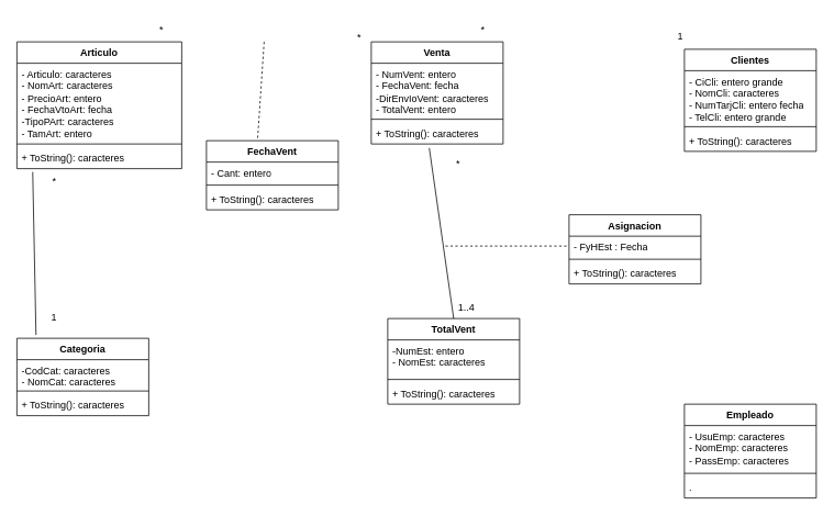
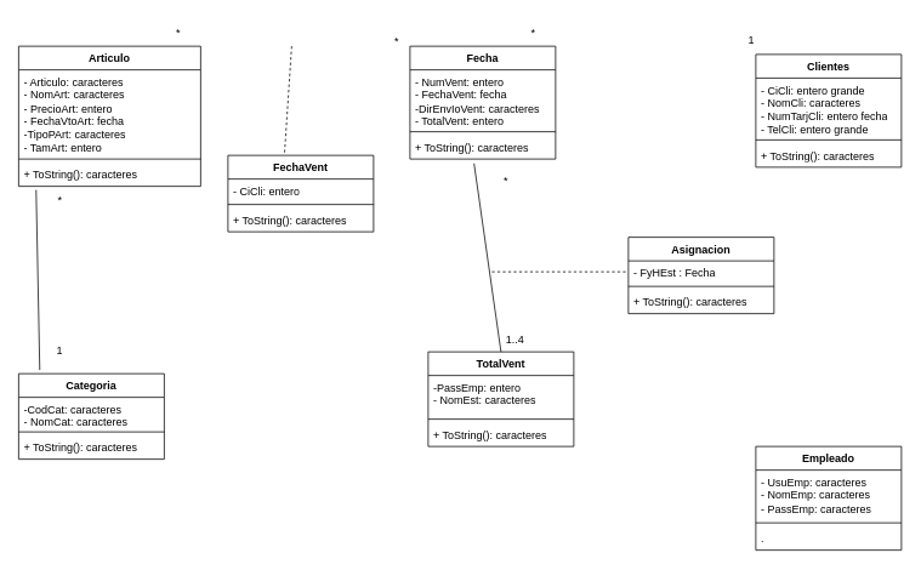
  <mxCell id="0" />
  <mxCell id="1" parent="0" />
  <mxCell id="2" value="Empleado" style="swimlane;fontStyle=1;align=center;verticalAlign=top;childLayout=stackLayout;horizontal=1;startSize=26;horizontalStack=0;resizeParent=1;resizeParentMax=0;resizeLast=0;collapsible=1;marginBottom=0;whiteSpace=wrap;html=1;" parent="1" vertex="1"><mxGeometry x="830" y="490" width="160" height="114" as="geometry" /></mxCell>
  <mxCell id="3" value="- UsuEmp: caracteres&lt;div&gt;- NomEmp: caracteres&lt;br&gt;&lt;div&gt;- PassEmp&lt;span style=&quot;background-color: initial;&quot;&gt;: caracteres&lt;/span&gt;&lt;/div&gt;&lt;/div&gt;" style="text;strokeColor=none;fillColor=none;align=left;verticalAlign=top;spacingLeft=4;spacingRight=4;overflow=hidden;rotatable=0;points=[[0,0.5],[1,0.5]];portConstraint=eastwest;whiteSpace=wrap;html=1;" parent="2" vertex="1"><mxGeometry y="26" width="160" height="54" as="geometry" /></mxCell>
  <mxCell id="4" value="" style="line;strokeWidth=1;fillColor=none;align=left;verticalAlign=middle;spacingTop=-1;spacingLeft=3;spacingRight=3;rotatable=0;labelPosition=right;points=[];portConstraint=eastwest;strokeColor=inherit;" parent="2" vertex="1"><mxGeometry y="80" width="160" height="8" as="geometry" /></mxCell>
  <mxCell id="5" value="." style="text;strokeColor=none;fillColor=none;align=left;verticalAlign=top;spacingLeft=4;spacingRight=4;overflow=hidden;rotatable=0;points=[[0,0.5],[1,0.5]];portConstraint=eastwest;whiteSpace=wrap;html=1;" parent="2" vertex="1"><mxGeometry y="88" width="160" height="26" as="geometry" /></mxCell>
- <mxCell id="6" value="Venta" style="swimlane;fontStyle=1;align=center;verticalAlign=top;childLayout=stackLayout;horizontal=1;startSize=26;horizontalStack=0;resizeParent=1;resizeParentMax=0;resizeLast=0;collapsible=1;marginBottom=0;whiteSpace=wrap;html=1;" parent="1" vertex="1"><mxGeometry x="450" y="50" width="160" height="124" as="geometry" /></mxCell>
+ <mxCell id="6" value="Fecha" style="swimlane;fontStyle=1;align=center;verticalAlign=top;childLayout=stackLayout;horizontal=1;startSize=26;horizontalStack=0;resizeParent=1;resizeParentMax=0;resizeLast=0;collapsible=1;marginBottom=0;whiteSpace=wrap;html=1;" parent="1" vertex="1"><mxGeometry x="450" y="50" width="160" height="124" as="geometry" /></mxCell>
  <mxCell id="7" value="- NumVent: entero&lt;div&gt;&lt;span style=&quot;background-color: initial;&quot;&gt;- FechaVent: fecha&lt;/span&gt;&lt;/div&gt;&lt;div&gt;&lt;div&gt;-DirEnvIoVent: caracteres&lt;/div&gt;&lt;/div&gt;&lt;div&gt;- TotalVent: entero&lt;/div&gt;" style="text;strokeColor=none;fillColor=none;align=left;verticalAlign=top;spacingLeft=4;spacingRight=4;overflow=hidden;rotatable=0;points=[[0,0.5],[1,0.5]];portConstraint=eastwest;whiteSpace=wrap;html=1;" parent="6" vertex="1"><mxGeometry y="26" width="160" height="64" as="geometry" /></mxCell>
  <mxCell id="8" value="" style="line;strokeWidth=1;fillColor=none;align=left;verticalAlign=middle;spacingTop=-1;spacingLeft=3;spacingRight=3;rotatable=0;labelPosition=right;points=[];portConstraint=eastwest;strokeColor=inherit;" parent="6" vertex="1"><mxGeometry y="90" width="160" height="8" as="geometry" /></mxCell>
  <mxCell id="9" value="+ ToString(): caracteres" style="text;strokeColor=none;fillColor=none;align=left;verticalAlign=top;spacingLeft=4;spacingRight=4;overflow=hidden;rotatable=0;points=[[0,0.5],[1,0.5]];portConstraint=eastwest;whiteSpace=wrap;html=1;" parent="6" vertex="1"><mxGeometry y="98" width="160" height="26" as="geometry" /></mxCell>
  <mxCell id="10" value="Clientes" style="swimlane;fontStyle=1;align=center;verticalAlign=top;childLayout=stackLayout;horizontal=1;startSize=26;horizontalStack=0;resizeParent=1;resizeParentMax=0;resizeLast=0;collapsible=1;marginBottom=0;whiteSpace=wrap;html=1;" parent="1" vertex="1"><mxGeometry x="830" y="59" width="160" height="124" as="geometry" /></mxCell>
  <mxCell id="11" value="- CiCli: entero grande&lt;div&gt;- NomCli: caracteres&lt;/div&gt;&lt;div&gt;- NumTarjCli: entero fecha&lt;/div&gt;&lt;div&gt;- TelCli: entero grande&lt;/div&gt;" style="text;strokeColor=none;fillColor=none;align=left;verticalAlign=top;spacingLeft=4;spacingRight=4;overflow=hidden;rotatable=0;points=[[0,0.5],[1,0.5]];portConstraint=eastwest;whiteSpace=wrap;html=1;" parent="10" vertex="1"><mxGeometry y="26" width="160" height="64" as="geometry" /></mxCell>
  <mxCell id="12" value="" style="line;strokeWidth=1;fillColor=none;align=left;verticalAlign=middle;spacingTop=-1;spacingLeft=3;spacingRight=3;rotatable=0;labelPosition=right;points=[];portConstraint=eastwest;strokeColor=inherit;" parent="10" vertex="1"><mxGeometry y="90" width="160" height="8" as="geometry" /></mxCell>
  <mxCell id="13" value="+ ToString(): caracteres" style="text;strokeColor=none;fillColor=none;align=left;verticalAlign=top;spacingLeft=4;spacingRight=4;overflow=hidden;rotatable=0;points=[[0,0.5],[1,0.5]];portConstraint=eastwest;whiteSpace=wrap;html=1;" parent="10" vertex="1"><mxGeometry y="98" width="160" height="26" as="geometry" /></mxCell>
  <mxCell id="14" value="Articulo" style="swimlane;fontStyle=1;align=center;verticalAlign=top;childLayout=stackLayout;horizontal=1;startSize=26;horizontalStack=0;resizeParent=1;resizeParentMax=0;resizeLast=0;collapsible=1;marginBottom=0;whiteSpace=wrap;html=1;" parent="1" vertex="1"><mxGeometry x="20" y="50" width="200" height="154" as="geometry" /></mxCell>
  <mxCell id="15" value="- Articulo: caracteres&lt;div&gt;- NomArt&lt;span style=&quot;background-color: initial;&quot;&gt;: caracteres&lt;/span&gt;&lt;/div&gt;&lt;div&gt;&lt;span style=&quot;background-color: initial;&quot;&gt;- PrecioArt: entero&lt;/span&gt;&lt;/div&gt;&lt;div&gt;&lt;span style=&quot;background-color: initial;&quot;&gt;- FechaVtoArt: fecha&lt;/span&gt;&lt;/div&gt;&lt;div&gt;-TipoPArt: caracteres&lt;div&gt;- TamArt: entero&lt;/div&gt;&lt;/div&gt;" style="text;strokeColor=none;fillColor=none;align=left;verticalAlign=top;spacingLeft=4;spacingRight=4;overflow=hidden;rotatable=0;points=[[0,0.5],[1,0.5]];portConstraint=eastwest;whiteSpace=wrap;html=1;" parent="14" vertex="1"><mxGeometry y="26" width="200" height="94" as="geometry" /></mxCell>
  <mxCell id="16" value="" style="line;strokeWidth=1;fillColor=none;align=left;verticalAlign=middle;spacingTop=-1;spacingLeft=3;spacingRight=3;rotatable=0;labelPosition=right;points=[];portConstraint=eastwest;strokeColor=inherit;" parent="14" vertex="1"><mxGeometry y="120" width="200" height="8" as="geometry" /></mxCell>
  <mxCell id="17" value="+ ToString(): caracteres" style="text;strokeColor=none;fillColor=none;align=left;verticalAlign=top;spacingLeft=4;spacingRight=4;overflow=hidden;rotatable=0;points=[[0,0.5],[1,0.5]];portConstraint=eastwest;whiteSpace=wrap;html=1;" parent="14" vertex="1"><mxGeometry y="128" width="200" height="26" as="geometry" /></mxCell>
  <mxCell id="18" value="Categoria" style="swimlane;fontStyle=1;align=center;verticalAlign=top;childLayout=stackLayout;horizontal=1;startSize=26;horizontalStack=0;resizeParent=1;resizeParentMax=0;resizeLast=0;collapsible=1;marginBottom=0;whiteSpace=wrap;html=1;" parent="1" vertex="1"><mxGeometry x="20" y="410" width="160" height="94" as="geometry" /></mxCell>
  <mxCell id="19" value="-CodCat: caracteres&lt;div&gt;- NomCat&lt;span style=&quot;background-color: initial;&quot;&gt;: caracteres&lt;/span&gt;&lt;/div&gt;" style="text;strokeColor=none;fillColor=none;align=left;verticalAlign=top;spacingLeft=4;spacingRight=4;overflow=hidden;rotatable=0;points=[[0,0.5],[1,0.5]];portConstraint=eastwest;whiteSpace=wrap;html=1;" parent="18" vertex="1"><mxGeometry y="26" width="160" height="34" as="geometry" /></mxCell>
  <mxCell id="20" value="" style="line;strokeWidth=1;fillColor=none;align=left;verticalAlign=middle;spacingTop=-1;spacingLeft=3;spacingRight=3;rotatable=0;labelPosition=right;points=[];portConstraint=eastwest;strokeColor=inherit;" parent="18" vertex="1"><mxGeometry y="60" width="160" height="8" as="geometry" /></mxCell>
  <mxCell id="21" value="+ ToString(): caracteres" style="text;strokeColor=none;fillColor=none;align=left;verticalAlign=top;spacingLeft=4;spacingRight=4;overflow=hidden;rotatable=0;points=[[0,0.5],[1,0.5]];portConstraint=eastwest;whiteSpace=wrap;html=1;" parent="18" vertex="1"><mxGeometry y="68" width="160" height="26" as="geometry" /></mxCell>
  <mxCell id="22" value="FechaVent" style="swimlane;fontStyle=1;align=center;verticalAlign=top;childLayout=stackLayout;horizontal=1;startSize=26;horizontalStack=0;resizeParent=1;resizeParentMax=0;resizeLast=0;collapsible=1;marginBottom=0;whiteSpace=wrap;html=1;" parent="1" vertex="1"><mxGeometry x="250" y="170" width="160" height="84" as="geometry" /></mxCell>
- <mxCell id="23" value="&lt;div&gt;- Cant: entero&lt;/div&gt;" style="text;strokeColor=none;fillColor=none;align=left;verticalAlign=top;spacingLeft=4;spacingRight=4;overflow=hidden;rotatable=0;points=[[0,0.5],[1,0.5]];portConstraint=eastwest;whiteSpace=wrap;html=1;" parent="22" vertex="1"><mxGeometry y="26" width="160" height="24" as="geometry" /></mxCell>
+ <mxCell id="23" value="&lt;div&gt;- CiCli: entero&lt;/div&gt;" style="text;strokeColor=none;fillColor=none;align=left;verticalAlign=top;spacingLeft=4;spacingRight=4;overflow=hidden;rotatable=0;points=[[0,0.5],[1,0.5]];portConstraint=eastwest;whiteSpace=wrap;html=1;" parent="22" vertex="1"><mxGeometry y="26" width="160" height="24" as="geometry" /></mxCell>
  <mxCell id="24" value="" style="line;strokeWidth=1;fillColor=none;align=left;verticalAlign=middle;spacingTop=-1;spacingLeft=3;spacingRight=3;rotatable=0;labelPosition=right;points=[];portConstraint=eastwest;strokeColor=inherit;" parent="22" vertex="1"><mxGeometry y="50" width="160" height="8" as="geometry" /></mxCell>
  <mxCell id="25" value="+ ToString(): caracteres" style="text;strokeColor=none;fillColor=none;align=left;verticalAlign=top;spacingLeft=4;spacingRight=4;overflow=hidden;rotatable=0;points=[[0,0.5],[1,0.5]];portConstraint=eastwest;whiteSpace=wrap;html=1;" parent="22" vertex="1"><mxGeometry y="58" width="160" height="26" as="geometry" /></mxCell>
  <mxCell id="26" value="*" style="text;html=1;align=center;verticalAlign=middle;resizable=0;points=[];autosize=1;strokeColor=none;fillColor=none;" parent="1" vertex="1"><mxGeometry x="570" y="20" width="30" height="30" as="geometry" /></mxCell>
  <mxCell id="27" value="1" style="text;html=1;align=center;verticalAlign=middle;resizable=0;points=[];autosize=1;strokeColor=none;fillColor=none;" parent="1" vertex="1"><mxGeometry x="810" y="29" width="30" height="30" as="geometry" /></mxCell>
  <mxCell id="28" value="*" style="text;html=1;align=center;verticalAlign=middle;resizable=0;points=[];autosize=1;strokeColor=none;fillColor=none;" parent="1" vertex="1"><mxGeometry x="180" y="20" width="30" height="30" as="geometry" /></mxCell>
  <mxCell id="29" value="*" style="text;html=1;align=center;verticalAlign=middle;resizable=0;points=[];autosize=1;strokeColor=none;fillColor=none;" parent="1" vertex="1"><mxGeometry x="420" y="30" width="30" height="30" as="geometry" /></mxCell>
  <mxCell id="30" value="TotalVent" style="swimlane;fontStyle=1;align=center;verticalAlign=top;childLayout=stackLayout;horizontal=1;startSize=26;horizontalStack=0;resizeParent=1;resizeParentMax=0;resizeLast=0;collapsible=1;marginBottom=0;whiteSpace=wrap;html=1;" parent="1" vertex="1"><mxGeometry x="470" y="386" width="160" height="104" as="geometry" /></mxCell>
- <mxCell id="31" value="&lt;div&gt;-NumEst: entero&lt;/div&gt;- NomEst: caracteres" style="text;strokeColor=none;fillColor=none;align=left;verticalAlign=top;spacingLeft=4;spacingRight=4;overflow=hidden;rotatable=0;points=[[0,0.5],[1,0.5]];portConstraint=eastwest;whiteSpace=wrap;html=1;" parent="30" vertex="1"><mxGeometry y="26" width="160" height="44" as="geometry" /></mxCell>
+ <mxCell id="31" value="&lt;div&gt;-PassEmp: entero&lt;/div&gt;- NomEst: caracteres" style="text;strokeColor=none;fillColor=none;align=left;verticalAlign=top;spacingLeft=4;spacingRight=4;overflow=hidden;rotatable=0;points=[[0,0.5],[1,0.5]];portConstraint=eastwest;whiteSpace=wrap;html=1;" parent="30" vertex="1"><mxGeometry y="26" width="160" height="44" as="geometry" /></mxCell>
  <mxCell id="32" value="" style="line;strokeWidth=1;fillColor=none;align=left;verticalAlign=middle;spacingTop=-1;spacingLeft=3;spacingRight=3;rotatable=0;labelPosition=right;points=[];portConstraint=eastwest;strokeColor=inherit;" parent="30" vertex="1"><mxGeometry y="70" width="160" height="8" as="geometry" /></mxCell>
  <mxCell id="33" value="+ ToString(): caracteres" style="text;strokeColor=none;fillColor=none;align=left;verticalAlign=top;spacingLeft=4;spacingRight=4;overflow=hidden;rotatable=0;points=[[0,0.5],[1,0.5]];portConstraint=eastwest;whiteSpace=wrap;html=1;" parent="30" vertex="1"><mxGeometry y="78" width="160" height="26" as="geometry" /></mxCell>
  <mxCell id="34" value="1..4" style="text;html=1;align=center;verticalAlign=middle;resizable=0;points=[];autosize=1;strokeColor=none;fillColor=none;" parent="1" vertex="1"><mxGeometry x="545" y="358" width="40" height="30" as="geometry" /></mxCell>
  <mxCell id="35" value="" style="endArrow=none;html=1;rounded=0;exitX=0.096;exitY=1.153;exitDx=0;exitDy=0;exitPerimeter=0;entryX=0.145;entryY=-0.043;entryDx=0;entryDy=0;entryPerimeter=0;" parent="1" source="17" target="18" edge="1"><mxGeometry width="50" height="50" relative="1" as="geometry"><mxPoint x="680" y="370" as="sourcePoint" /><mxPoint x="730" y="320" as="targetPoint" /></mxGeometry></mxCell>
  <mxCell id="36" value="1" style="text;html=1;align=center;verticalAlign=middle;resizable=0;points=[];autosize=1;strokeColor=none;fillColor=none;" parent="1" vertex="1"><mxGeometry x="50" y="370" width="30" height="30" as="geometry" /></mxCell>
  <mxCell id="37" value="*" style="text;html=1;align=center;verticalAlign=middle;resizable=0;points=[];autosize=1;strokeColor=none;fillColor=none;" parent="1" vertex="1"><mxGeometry x="50" y="204" width="30" height="30" as="geometry" /></mxCell>
  <mxCell id="38" value="" style="endArrow=none;html=1;rounded=0;entryX=0.388;entryY=-0.017;entryDx=0;entryDy=0;entryPerimeter=0;dashed=1;" parent="1" target="22" edge="1"><mxGeometry width="50" height="50" relative="1" as="geometry"><mxPoint x="320" y="50" as="sourcePoint" /><mxPoint x="770" y="330" as="targetPoint" /></mxGeometry></mxCell>
  <mxCell id="39" value="" style="endArrow=none;html=1;rounded=0;entryX=0.44;entryY=1.189;entryDx=0;entryDy=0;entryPerimeter=0;exitX=0.5;exitY=0;exitDx=0;exitDy=0;" parent="1" source="30" target="9" edge="1"><mxGeometry width="50" height="50" relative="1" as="geometry"><mxPoint x="720" y="380" as="sourcePoint" /><mxPoint x="770" y="330" as="targetPoint" /></mxGeometry></mxCell>
  <mxCell id="40" value="*" style="text;html=1;align=center;verticalAlign=middle;resizable=0;points=[];autosize=1;strokeColor=none;fillColor=none;" parent="1" vertex="1"><mxGeometry x="540" y="183" width="30" height="30" as="geometry" /></mxCell>
  <mxCell id="41" value="Asignacion" style="swimlane;fontStyle=1;align=center;verticalAlign=top;childLayout=stackLayout;horizontal=1;startSize=26;horizontalStack=0;resizeParent=1;resizeParentMax=0;resizeLast=0;collapsible=1;marginBottom=0;whiteSpace=wrap;html=1;" vertex="1" parent="1"><mxGeometry x="690" y="260" width="160" height="84" as="geometry" /></mxCell>
  <mxCell id="42" value="&lt;div&gt;-&amp;nbsp;&lt;span style=&quot;text-align: center; text-wrap-mode: nowrap;&quot;&gt;FyHEst&amp;nbsp;&lt;/span&gt;: Fecha&lt;/div&gt;" style="text;strokeColor=none;fillColor=none;align=left;verticalAlign=top;spacingLeft=4;spacingRight=4;overflow=hidden;rotatable=0;points=[[0,0.5],[1,0.5]];portConstraint=eastwest;whiteSpace=wrap;html=1;" vertex="1" parent="41"><mxGeometry y="26" width="160" height="24" as="geometry" /></mxCell>
  <mxCell id="43" value="" style="line;strokeWidth=1;fillColor=none;align=left;verticalAlign=middle;spacingTop=-1;spacingLeft=3;spacingRight=3;rotatable=0;labelPosition=right;points=[];portConstraint=eastwest;strokeColor=inherit;" vertex="1" parent="41"><mxGeometry y="50" width="160" height="8" as="geometry" /></mxCell>
  <mxCell id="44" value="+ ToString(): caracteres" style="text;strokeColor=none;fillColor=none;align=left;verticalAlign=top;spacingLeft=4;spacingRight=4;overflow=hidden;rotatable=0;points=[[0,0.5],[1,0.5]];portConstraint=eastwest;whiteSpace=wrap;html=1;" vertex="1" parent="41"><mxGeometry y="58" width="160" height="26" as="geometry" /></mxCell>
  <mxCell id="45" value="" style="endArrow=none;html=1;rounded=0;entryX=0;entryY=0.5;entryDx=0;entryDy=0;dashed=1;" edge="1" parent="1" target="42"><mxGeometry width="50" height="50" relative="1" as="geometry"><mxPoint x="540" y="298" as="sourcePoint" /><mxPoint x="322" y="179" as="targetPoint" /></mxGeometry></mxCell>
